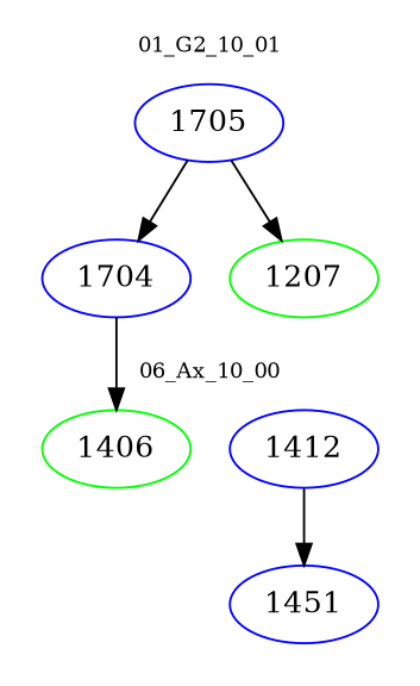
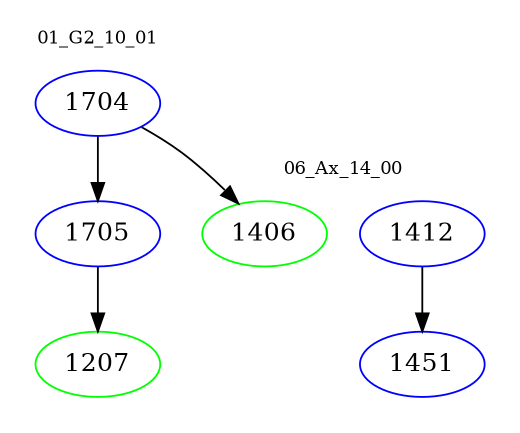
  digraph {
    node [color=blue]
    edge [color=black]
    n1 [label=1412]
    n2 [color=green label=1406]
    n3 [label=1451]
    n4 [label=1705]
    n5 [label=1704]
    n6 [color=green label=1207]
    subgraph cluster_1 {
      color=white
      fontsize=10
-     label="06_Ax_10_00"
+     label="06_Ax_14_00"
      n1
      n2
      n3
    }
    subgraph cluster_2 {
      color=white
      fontsize=10
      label="01_G2_10_01"
      n4
      n5
      n6
    }
    n1 -> n3
-   n4 -> n5
+   n5 -> n4
    n4 -> n6
    n5 -> n2
  }
